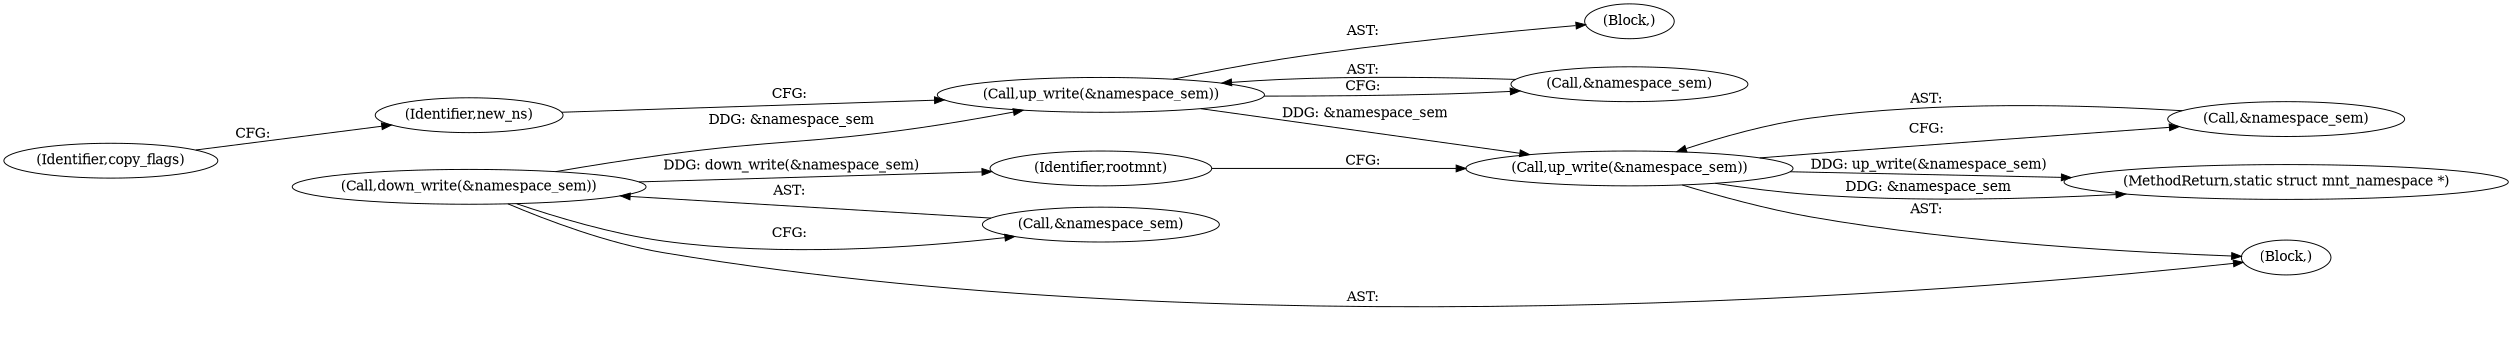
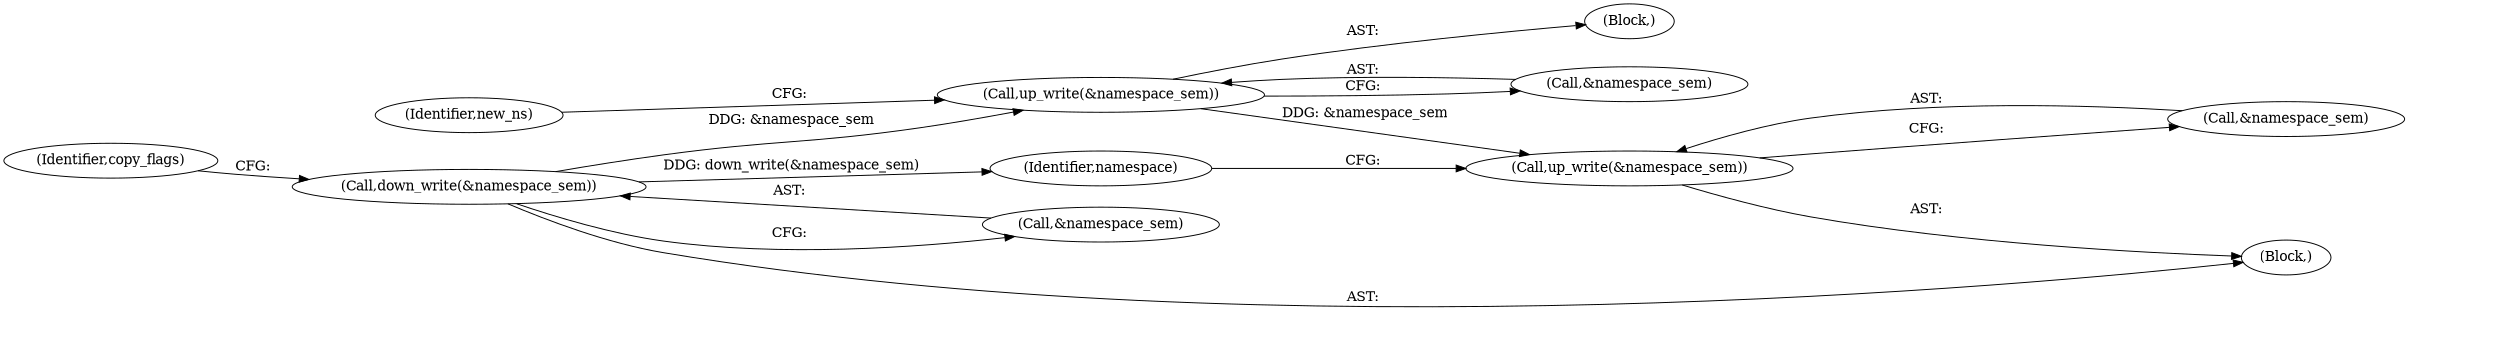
  digraph {
    rankdir=LR
    n1 [label="(Call,up_write(&namespace_sem))"]
    n2 [label="(Call,up_write(&namespace_sem))"]
    n3 [label="(Call,&namespace_sem)"]
    n4 [label="(Block,)"]
    n5 [label="(Block,)"]
-   n6 [label="(MethodReturn,static struct mnt_namespace *)"]
    n7 [label="(Call,&namespace_sem)"]
    n8 [label="(Call,down_write(&namespace_sem))"]
    n9 [label="(Call,&namespace_sem)"]
-   n10 [label="(Identifier,rootmnt)"]
+   n10 [label="(Identifier,namespace)"]
    n11 [label="(Identifier,new_ns)"]
    n12 [label="(Identifier,copy_flags)"]
    n1 -> n2 [label="DDG: &namespace_sem"]
    n1 -> n3 [label="CFG: "]
    n1 -> n4 [label="AST: "]
    n2 -> n5 [label="AST: "]
-   n2 -> n6 [label="DDG: up_write(&namespace_sem)"]
-   n2 -> n6 [label="DDG: &namespace_sem"]
    n2 -> n7 [label="CFG: "]
    n3 -> n1 [label="AST: "]
    n7 -> n2 [label="AST: "]
    n8 -> n1 [label="DDG: &namespace_sem"]
    n8 -> n5 [label="AST: "]
    n8 -> n9 [label="CFG: "]
    n8 -> n10 [label="DDG: down_write(&namespace_sem)"]
    n9 -> n8 [label="AST: "]
    n10 -> n2 [label="CFG: "]
    n11 -> n1 [label="CFG: "]
-   n12 -> n11 [label="CFG: "]
+   n12 -> n8 [label="CFG: "]
  }
